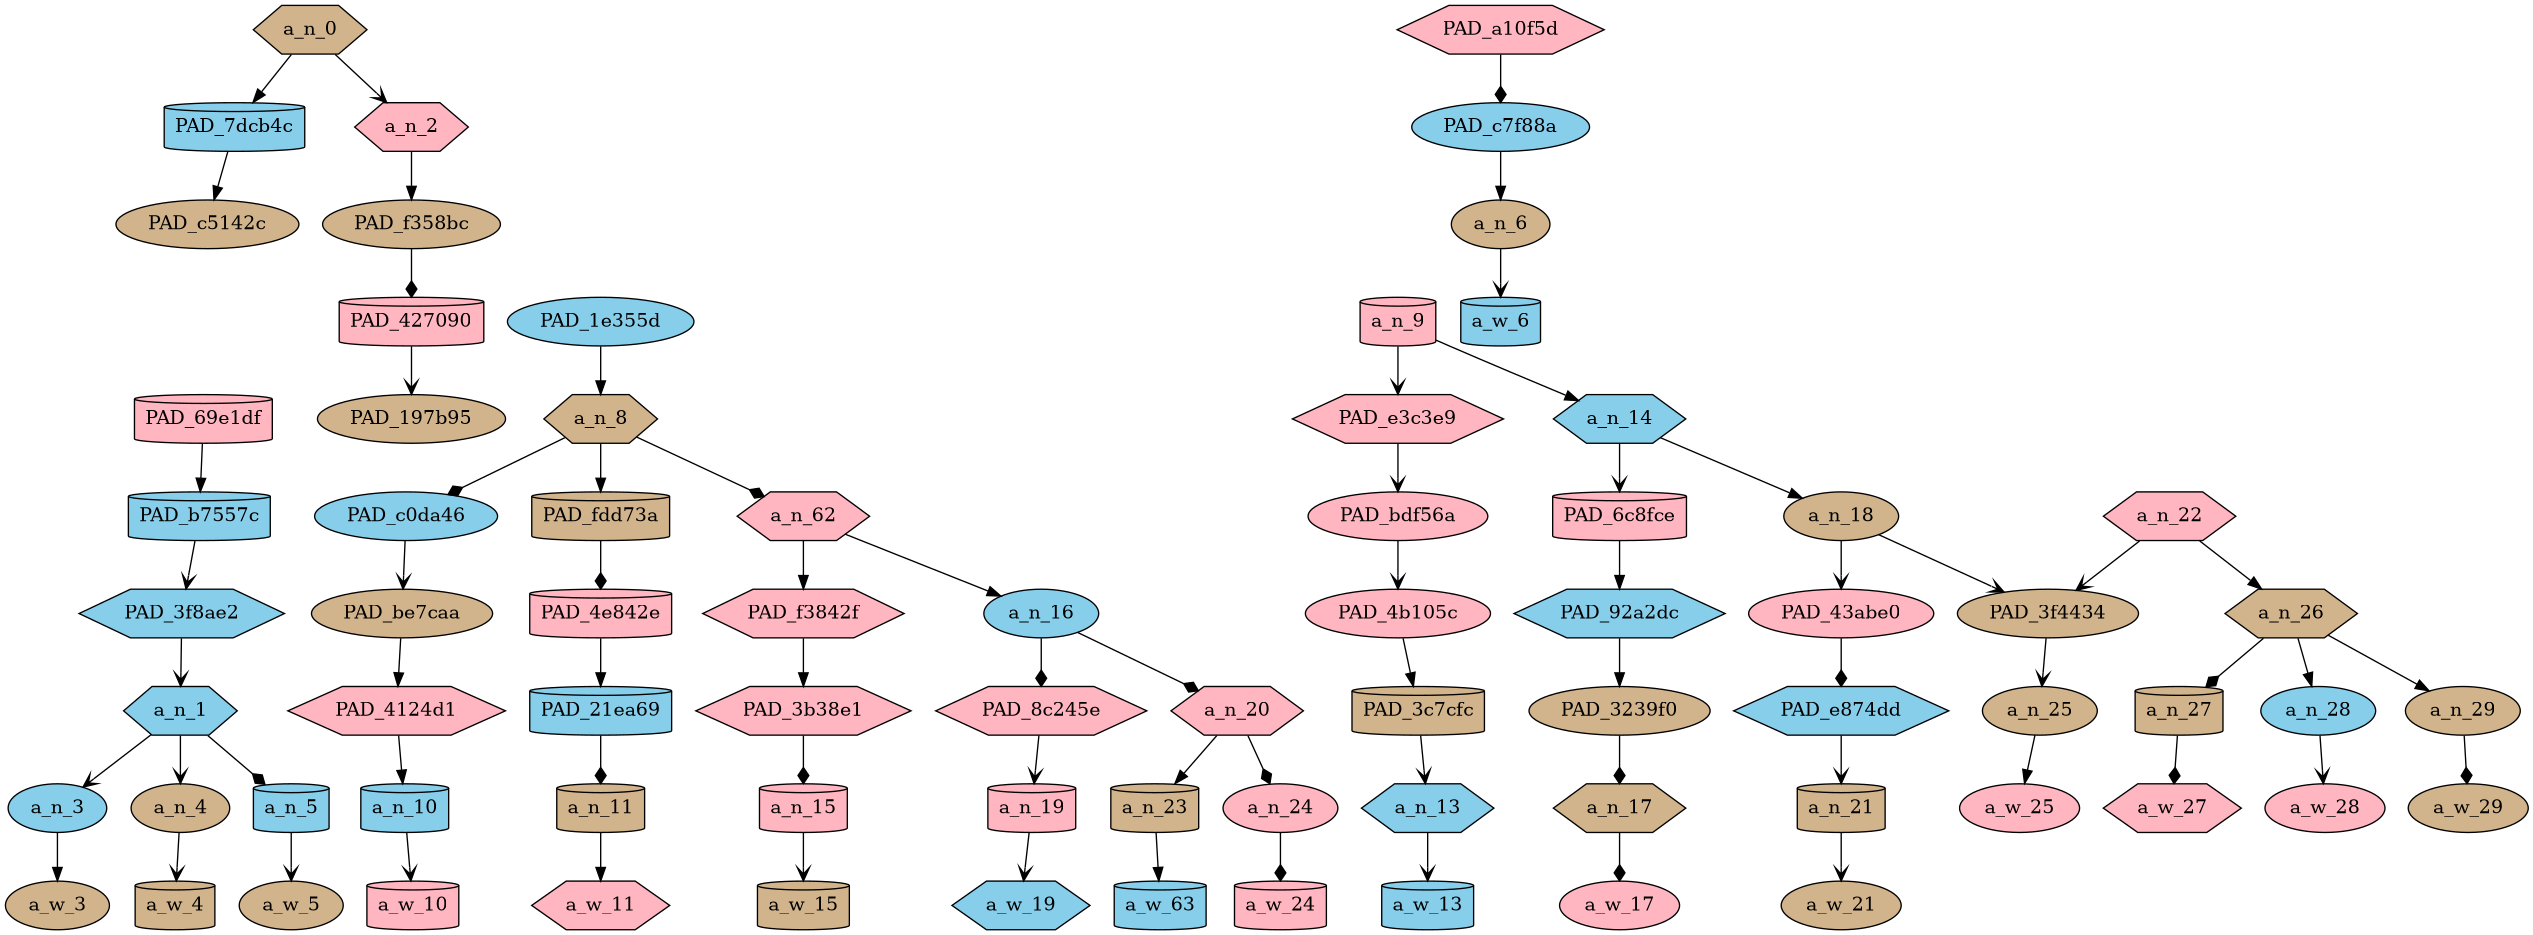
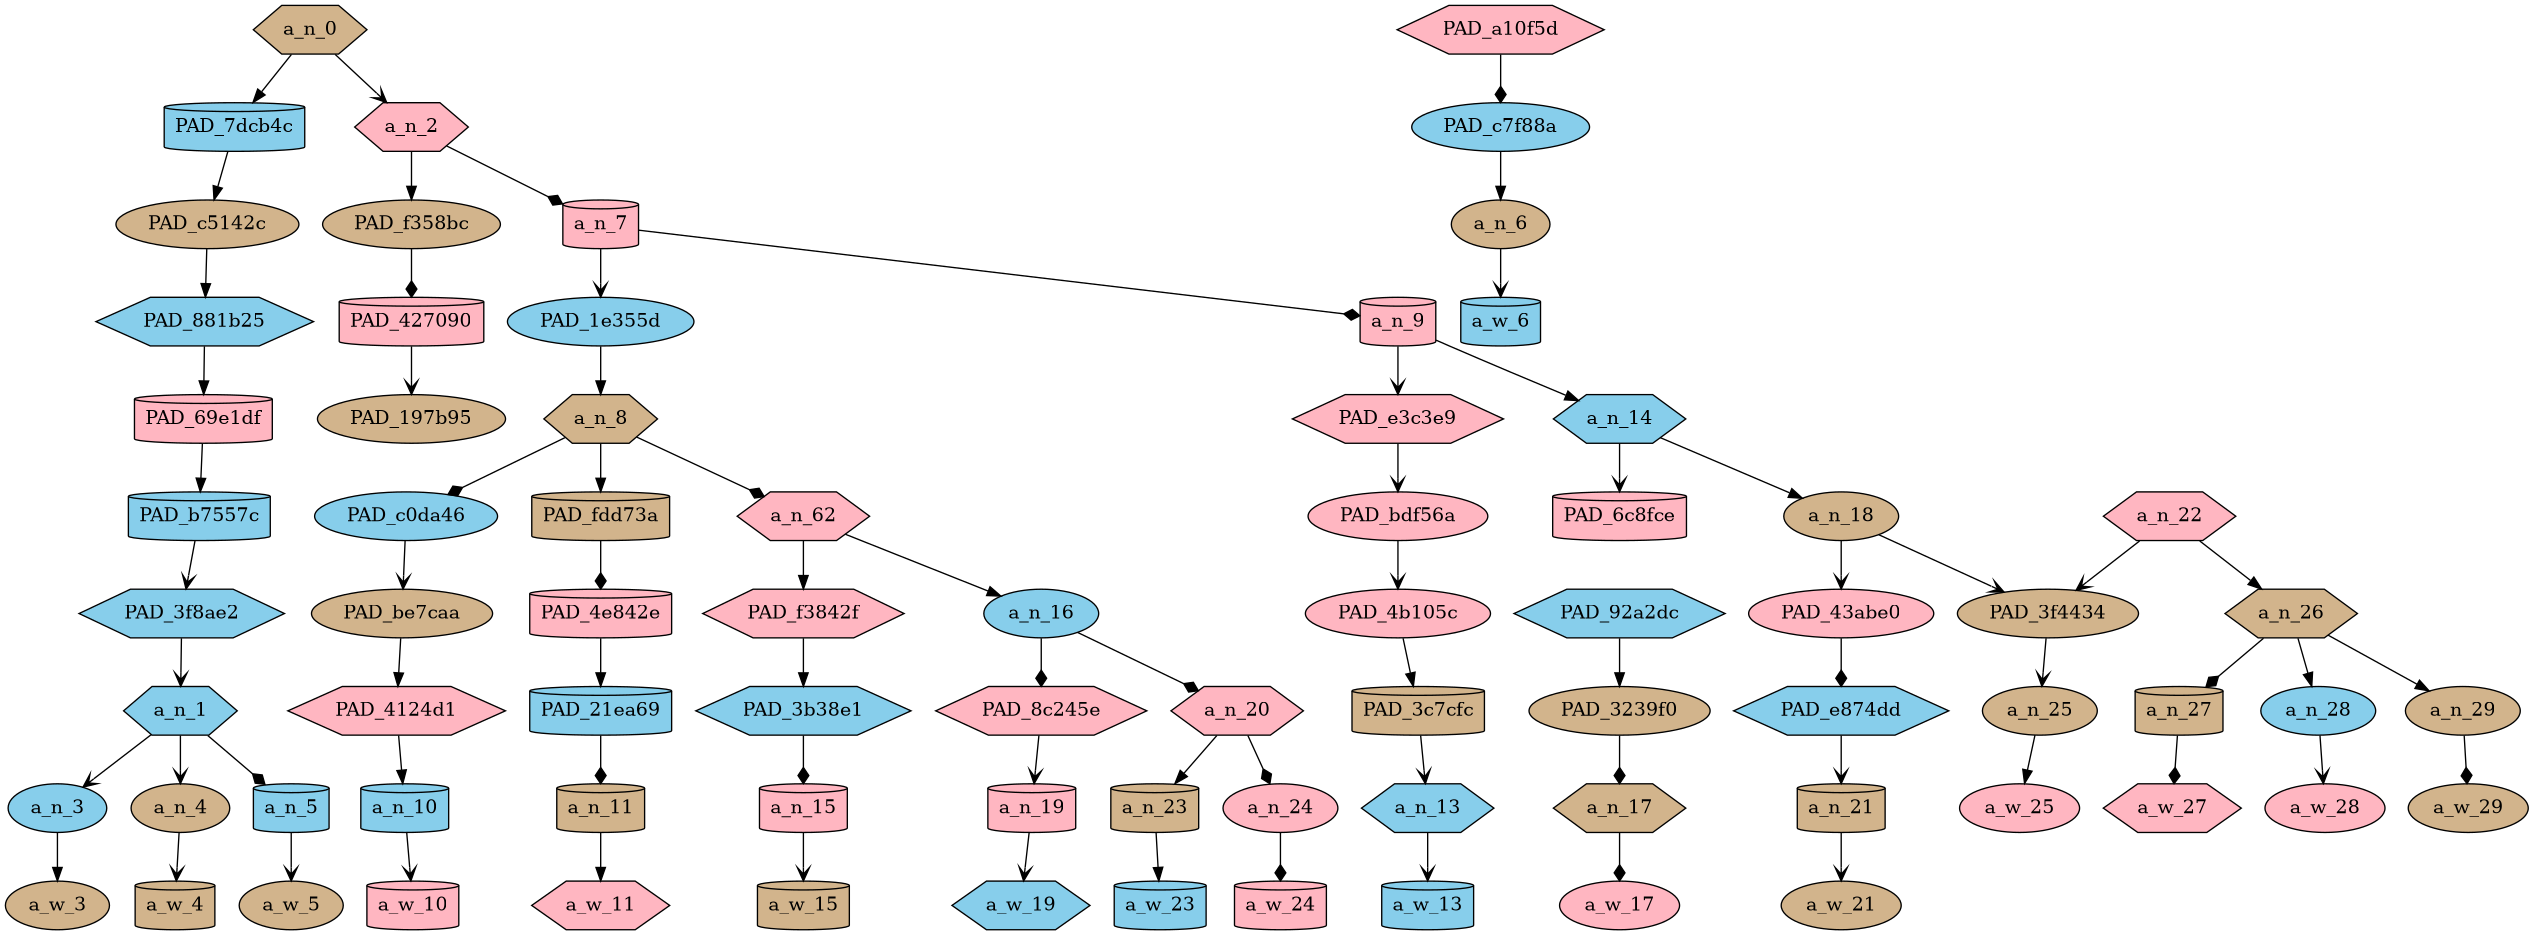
  strict digraph {
    node [div_dir=1 fillcolor=lightpink index=0 level=1 shape=ellipse style=filled text_span="[0, 1, 2]" value=0.18404789]
    edge [arrowhead=normal]
    a_n_0 [fillcolor=tan level=9 shape=hexagon text_span="[0, 1, 2, 3, 4, 5, 6, 7, 8, 9, 10, 11, 12, 13, 14, 15, 16]" value=1.00000002]
    PAD_7dcb4c [fillcolor=skyblue level=8 shape=cylinder]
    a_n_2 [index=1 level=8 shape=hexagon text_span="[3, 4, 5, 6, 7, 8, 9, 10, 11, 12, 13, 14, 15, 16]" value=0.81502560]
    PAD_c5142c [fillcolor=tan level=7]
    PAD_f358bc [fillcolor=tan index=1 level=7 text_span="[3]" value=0.04769323]
+   a_n_7 [index=2 level=7 shape=cylinder text_span="[4, 5, 6, 7, 8, 9, 10, 11, 12, 13, 14, 15, 16]" value=0.76655596]
+   PAD_881b25 [fillcolor=skyblue level=6 shape=hexagon]
    PAD_427090 [index=1 level=6 shape=cylinder text_span="[3]" value=0.04769323]
    PAD_1e355d [fillcolor=skyblue index=2 level=6 text_span="[4, 5, 6, 7, 8, 9]" value=0.29795075]
    a_n_9 [index=3 level=6 shape=cylinder text_span="[10, 11, 12, 13, 14, 15, 16]" value=0.46782812]
    n11 [label=PAD_69e1df level=5 shape=cylinder]
    PAD_b7557c [fillcolor=skyblue level=4 shape=cylinder]
    PAD_3f8ae2 [fillcolor=skyblue level=3 shape=hexagon]
    a_n_1 [fillcolor=skyblue level=2 shape=hexagon]
    a_n_3 [fillcolor=skyblue text_span="[0]" value=0.03877232]
    a_n_4 [fillcolor=tan index=1 text_span="[1]" value=0.07481582]
    a_n_5 [fillcolor=skyblue index=2 shape=cylinder text_span="[2]" value=0.06991105]
    a_w_3 [div_dir=0 fillcolor=tan level=0 text_span="[0]" value=the]
    a_w_4 [div_dir=0 fillcolor=tan index=1 level=0 shape=cylinder text_span="[1]" value=german]
    a_w_5 [div_dir=0 fillcolor=tan index=2 level=0 text_span="[2]" value=regime]
    PAD_197b95 [fillcolor=tan index=1 level=5 text_span="[3]" value=0.04769323]
    a_n_8 [fillcolor=tan index=2 level=5 shape=hexagon text_span="[4, 5, 6, 7, 8, 9]" value=0.29795075]
    PAD_e3c3e9 [div_dir=-1 index=3 level=5 shape=hexagon text_span="[10]" value=0.02892057]
    a_n_14 [fillcolor=skyblue index=4 level=5 shape=hexagon text_span="[11, 12, 13, 14, 15, 16]" value=0.43838548]
    PAD_a10f5d [index=1 level=3 shape=hexagon text_span="[3]" value=0.04769323]
    PAD_c7f88a [fillcolor=skyblue index=1 level=2 text_span="[3]" value=0.04769323]
    a_n_6 [fillcolor=tan index=3 text_span="[3]" value=0.04769323]
    a_w_6 [div_dir=0 fillcolor=skyblue index=3 level=0 shape=cylinder text_span="[3]" value=is]
    PAD_c0da46 [fillcolor=skyblue index=2 level=4 text_span="[4]" value=0.03623151]
    PAD_fdd73a [fillcolor=tan index=3 level=4 shape=cylinder text_span="[5]" value=0.07381210]
    n31 [index=4 label=a_n_62 level=4 shape=hexagon text_span="[6, 7, 8, 9]" value=0.18731457]
    PAD_bdf56a [div_dir=-1 index=5 level=4 text_span="[10]" value=0.02892057]
    PAD_6c8fce [index=6 level=4 shape=cylinder text_span="[11]" value=0.02974903]
    a_n_18 [fillcolor=tan index=7 level=4 text_span="[12, 13, 14, 15, 16]" value=0.40807330]
    n35 [fillcolor=tan index=2 label=PAD_be7caa level=3 text_span="[4]" value=0.03623151]
    PAD_4e842e [index=3 level=3 shape=cylinder text_span="[5]" value=0.07381210]
    PAD_f3842f [index=4 level=3 shape=hexagon text_span="[6]" value=0.03568989]
    a_n_16 [fillcolor=skyblue index=5 level=3 text_span="[7, 8, 9]" value=0.15119119]
    PAD_4124d1 [index=2 level=2 shape=hexagon text_span="[4]" value=0.03623151]
    n40 [fillcolor=skyblue index=3 label=PAD_21ea69 level=2 shape=cylinder text_span="[5]" value=0.07381210]
-   PAD_3b38e1 [index=4 level=2 shape=hexagon text_span="[6]" value=0.03568989]
+   PAD_3b38e1 [fillcolor=skyblue index=4 level=2 shape=hexagon text_span="[6]" value=0.03568989]
    PAD_8c245e [index=5 level=2 shape=hexagon text_span="[7]" value=0.07079430]
    a_n_20 [index=6 level=2 shape=hexagon text_span="[8, 9]" value=0.07998312]
    a_n_10 [fillcolor=skyblue index=4 shape=cylinder text_span="[4]" value=0.03623151]
    a_w_10 [div_dir=0 index=4 level=0 shape=cylinder text_span="[4]" value=more]
    a_n_11 [fillcolor=tan index=5 shape=cylinder text_span="[5]" value=0.07381210]
    a_w_11 [div_dir=0 index=5 level=0 shape=hexagon text_span="[5]" value=scared]
    a_n_15 [index=6 shape=cylinder text_span="[6]" value=0.03568989]
    a_n_19 [index=7 shape=cylinder text_span="[7]" value=0.07079430]
    a_n_23 [fillcolor=tan index=8 shape=cylinder text_span="[8]" value=0.04290119]
    a_n_24 [index=9 text_span="[9]" value=0.03684510]
    a_w_15 [div_dir=0 fillcolor=tan index=6 level=0 shape=cylinder text_span="[6]" value=of]
    a_w_19 [div_dir=0 fillcolor=skyblue index=7 level=0 shape=hexagon text_span="[7]" value=women]
-   a_w_23 [div_dir=0 fillcolor=skyblue index=8 level=0 shape=cylinder text_span="[8]" value=like label=a_w_63]
+   a_w_23 [div_dir=0 fillcolor=skyblue index=8 level=0 shape=cylinder text_span="[8]" value=like]
    a_w_24 [div_dir=0 index=9 level=0 shape=cylinder text_span="[9]" value=this]
    PAD_4b105c [div_dir=-1 index=6 level=3 text_span="[10]" value=0.02892057]
    PAD_92a2dc [fillcolor=skyblue index=7 level=3 shape=hexagon text_span="[11]" value=0.02974903]
    PAD_43abe0 [index=8 level=3 text_span="[12]" value=0.03225942]
    PAD_3f4434 [fillcolor=tan index=10 level=2 text_span="[13]" value=0.02842065]
    PAD_3c7cfc [div_dir=-1 fillcolor=tan index=7 level=2 shape=cylinder text_span="[10]" value=0.02892057]
    a_n_13 [div_dir=-1 fillcolor=skyblue index=10 shape=hexagon text_span="[10]" value=0.02892057]
    a_w_13 [div_dir=0 fillcolor=skyblue index=10 level=0 shape=cylinder text_span="[10]" value=than]
    PAD_3239f0 [fillcolor=tan index=8 level=2 text_span="[11]" value=0.02974903]
    PAD_e874dd [fillcolor=skyblue index=9 level=2 shape=hexagon text_span="[12]" value=0.03225942]
    a_n_22 [index=9 level=3 shape=hexagon text_span="[13, 14, 15, 16]" value=0.37524451]
    a_n_26 [fillcolor=tan index=11 level=2 shape=hexagon text_span="[14, 15, 16]" value=0.34622013]
    a_n_17 [fillcolor=tan index=11 shape=hexagon text_span="[11]" value=0.02974903]
    a_w_17 [div_dir=0 index=11 level=0 text_span="[11]" value=than1]
    a_n_21 [fillcolor=tan index=12 shape=cylinder text_span="[12]" value=0.03225942]
    a_n_25 [fillcolor=tan index=13 text_span="[13]" value=0.02842065]
    a_n_27 [fillcolor=tan index=14 shape=cylinder text_span="[14]" value=0.03945099]
    a_n_28 [fillcolor=skyblue index=15 text_span="[15]" value=0.22053109]
    a_n_29 [fillcolor=tan index=16 text_span="[16]" value=0.08562342]
    a_w_21 [div_dir=0 fillcolor=tan index=12 level=0 text_span="[12]" value=are]
    a_w_25 [div_dir=0 index=13 level=0 text_span="[13]" value=of1]
    a_w_27 [div_dir=0 index=14 level=0 shape=hexagon text_span="[14]" value=any]
    a_w_28 [div_dir=0 index=15 level=0 text_span="[15]" value=moslem]
    a_w_29 [div_dir=0 fillcolor=tan index=16 level=0 text_span="[16]" value=terrorist]
    a_n_0 -> PAD_7dcb4c
    a_n_0 -> a_n_2 [arrowhead=vee]
    PAD_7dcb4c -> PAD_c5142c
    a_n_2 -> PAD_f358bc
+   a_n_2 -> a_n_7 [arrowhead=diamond]
+   PAD_c5142c -> PAD_881b25
    PAD_f358bc -> PAD_427090 [arrowhead=diamond]
+   a_n_7 -> PAD_1e355d [arrowhead=vee]
+   a_n_7 -> a_n_9 [arrowhead=diamond]
+   PAD_881b25 -> n11
    PAD_427090 -> PAD_197b95 [arrowhead=vee]
    PAD_1e355d -> a_n_8
    a_n_9 -> PAD_e3c3e9 [arrowhead=vee]
    a_n_9 -> a_n_14
    n11 -> PAD_b7557c
    PAD_b7557c -> PAD_3f8ae2 [arrowhead=vee]
    PAD_3f8ae2 -> a_n_1 [arrowhead=vee]
    a_n_1 -> a_n_3 [arrowhead=vee]
    a_n_1 -> a_n_4 [arrowhead=vee]
    a_n_1 -> a_n_5 [arrowhead=diamond]
    a_n_3 -> a_w_3
    a_n_4 -> a_w_4 [arrowhead=vee]
    a_n_5 -> a_w_5 [arrowhead=vee]
    a_n_8 -> PAD_c0da46 [arrowhead=diamond]
    a_n_8 -> PAD_fdd73a
    a_n_8 -> n31 [arrowhead=diamond]
    PAD_e3c3e9 -> PAD_bdf56a [arrowhead=vee]
    a_n_14 -> PAD_6c8fce [arrowhead=vee]
    a_n_14 -> a_n_18
    PAD_a10f5d -> PAD_c7f88a [arrowhead=diamond]
    PAD_c7f88a -> a_n_6
    a_n_6 -> a_w_6 [arrowhead=vee]
    PAD_c0da46 -> n35 [arrowhead=vee]
    PAD_fdd73a -> PAD_4e842e [arrowhead=diamond]
    n31 -> PAD_f3842f
    n31 -> a_n_16
    PAD_bdf56a -> PAD_4b105c [arrowhead=vee]
-   PAD_6c8fce -> PAD_92a2dc
    a_n_18 -> PAD_43abe0 [arrowhead=vee]
    a_n_18 -> PAD_3f4434 [arrowhead=vee]
    n35 -> PAD_4124d1
    PAD_4e842e -> n40
    PAD_f3842f -> PAD_3b38e1
    a_n_16 -> PAD_8c245e [arrowhead=diamond]
    a_n_16 -> a_n_20 [arrowhead=diamond]
    PAD_4124d1 -> a_n_10
    n40 -> a_n_11 [arrowhead=diamond]
    PAD_3b38e1 -> a_n_15 [arrowhead=diamond]
    PAD_8c245e -> a_n_19 [arrowhead=vee]
    a_n_20 -> a_n_23
    a_n_20 -> a_n_24 [arrowhead=diamond]
    a_n_10 -> a_w_10 [arrowhead=vee]
    a_n_11 -> a_w_11
    a_n_15 -> a_w_15 [arrowhead=vee]
    a_n_19 -> a_w_19 [arrowhead=vee]
    a_n_23 -> a_w_23
    a_n_24 -> a_w_24 [arrowhead=diamond]
    PAD_4b105c -> PAD_3c7cfc
    PAD_92a2dc -> PAD_3239f0
    PAD_43abe0 -> PAD_e874dd [arrowhead=diamond]
    PAD_3f4434 -> a_n_25 [arrowhead=vee]
    PAD_3c7cfc -> a_n_13 [arrowhead=vee]
    a_n_13 -> a_w_13 [arrowhead=vee]
    PAD_3239f0 -> a_n_17 [arrowhead=diamond]
    PAD_e874dd -> a_n_21 [arrowhead=vee]
    a_n_22 -> PAD_3f4434 [arrowhead=vee]
    a_n_22 -> a_n_26
    a_n_26 -> a_n_27 [arrowhead=diamond]
    a_n_26 -> a_n_28
    a_n_26 -> a_n_29
    a_n_17 -> a_w_17 [arrowhead=diamond]
    a_n_21 -> a_w_21 [arrowhead=vee]
    a_n_25 -> a_w_25
    a_n_27 -> a_w_27 [arrowhead=diamond]
    a_n_28 -> a_w_28 [arrowhead=vee]
    a_n_29 -> a_w_29 [arrowhead=diamond]
  }
